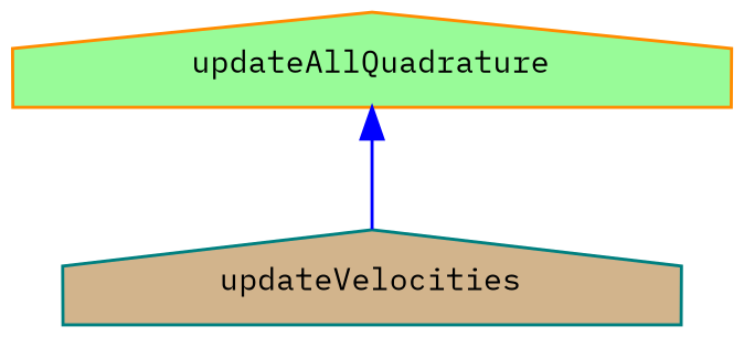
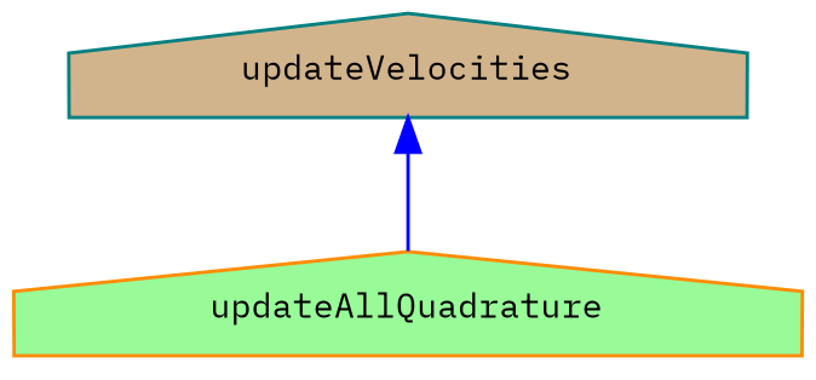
  digraph {
    rankdir=TB
    fontname="IBM Plex Mono"
    node [fontname="IBM Plex Mono" fontsize=10 shape=house style=filled]
    n1 [color=teal fillcolor=tan fontcolor=black height=0.2 label=updateVelocities width=0.4]
    n2 [color=darkorange height=0.2 label=updateAllQuadrature width=0.4 fillcolor=palegreen]
-   n2 -> n1 [color=blue dir=back fontname="IBM Plex Mono" fontsize=10 labelfontname=Helvetica labelfontsize=10 style=solid]
+   n1 -> n2 [color=blue dir=back fontname="IBM Plex Mono" fontsize=10 labelfontname=Helvetica labelfontsize=10 style=solid]
  }
